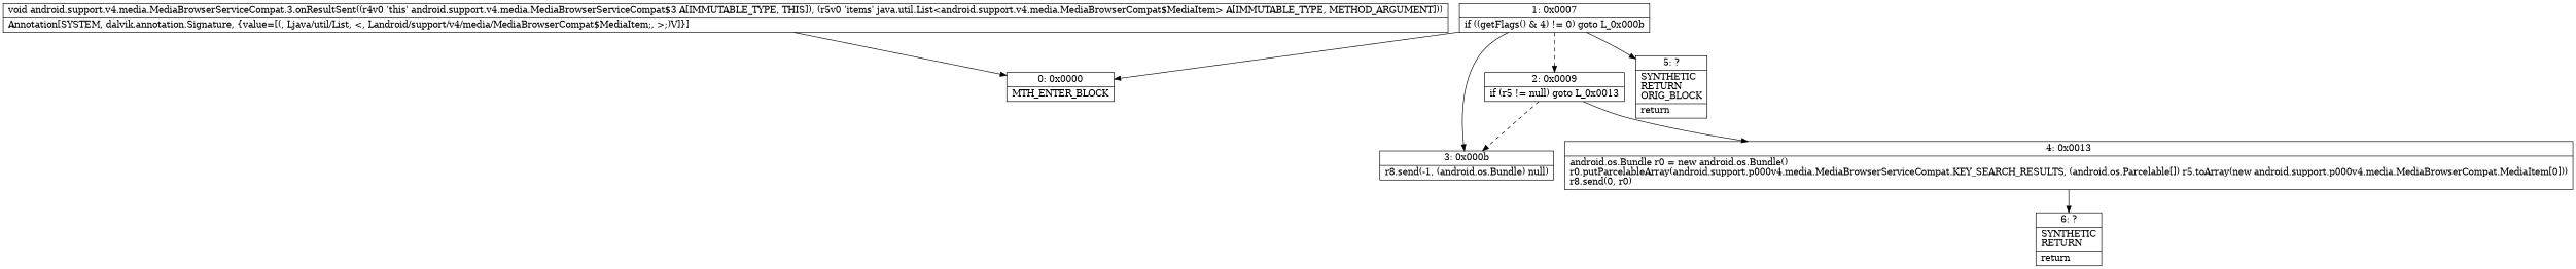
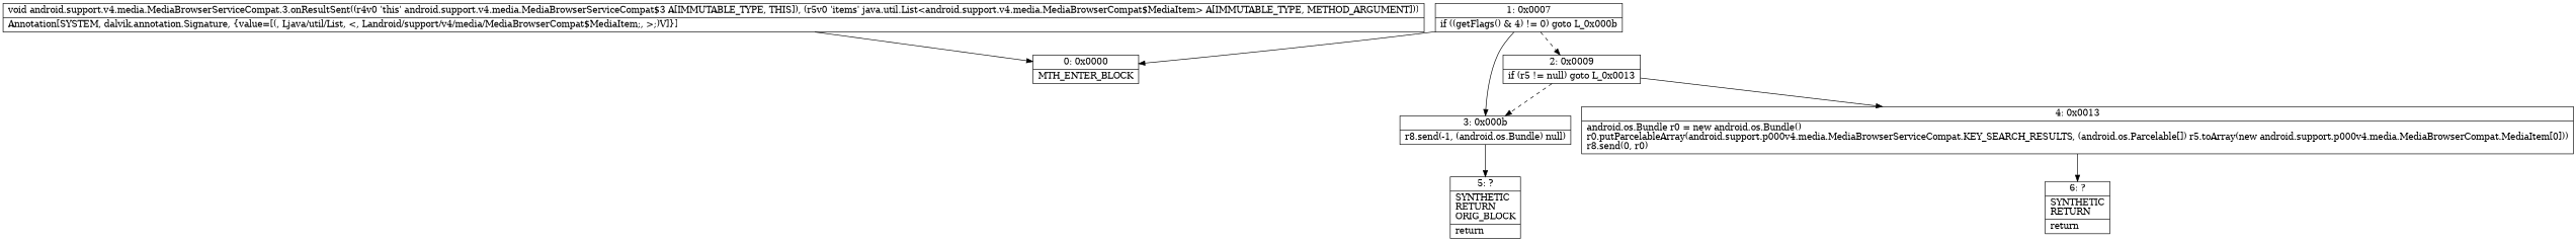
  digraph {
    node [shape=record]
    n1 [label="{0\:\ 0x0000|MTH_ENTER_BLOCK\l}"]
    n2 [label="{1\:\ 0x0007|if ((getFlags() & 4) != 0) goto L_0x000b\l}"]
    n3 [label="{2\:\ 0x0009|if (r5 != null) goto L_0x0013\l}"]
    n4 [label="{3\:\ 0x000b|r8.send(\-1, (android.os.Bundle) null)\l}"]
    n5 [label="{4\:\ 0x0013|android.os.Bundle r0 = new android.os.Bundle()\lr0.putParcelableArray(android.support.p000v4.media.MediaBrowserServiceCompat.KEY_SEARCH_RESULTS, (android.os.Parcelable[]) r5.toArray(new android.support.p000v4.media.MediaBrowserCompat.MediaItem[0]))\lr8.send(0, r0)\l}"]
    n6 [label="{5\:\ ?|SYNTHETIC\lRETURN\lORIG_BLOCK\l|return\l}"]
    n7 [label="{6\:\ ?|SYNTHETIC\lRETURN\l|return\l}"]
    n8 [label="{void android.support.v4.media.MediaBrowserServiceCompat.3.onResultSent((r4v0 'this' android.support.v4.media.MediaBrowserServiceCompat$3 A[IMMUTABLE_TYPE, THIS]), (r5v0 'items' java.util.List\<android.support.v4.media.MediaBrowserCompat$MediaItem\> A[IMMUTABLE_TYPE, METHOD_ARGUMENT]))  | Annotation[SYSTEM, dalvik.annotation.Signature, \{value=[(, Ljava\/util\/List, \<, Landroid\/support\/v4\/media\/MediaBrowserCompat$MediaItem;, \>;)V]\}]\l}"]
    n2 -> n1
    n2 -> n3 [style=dashed]
    n2 -> n4
    n3 -> n4 [style=dashed]
    n3 -> n5
-   n2 -> n6
+   n4 -> n6
    n5 -> n7
    n8 -> n1
  }
